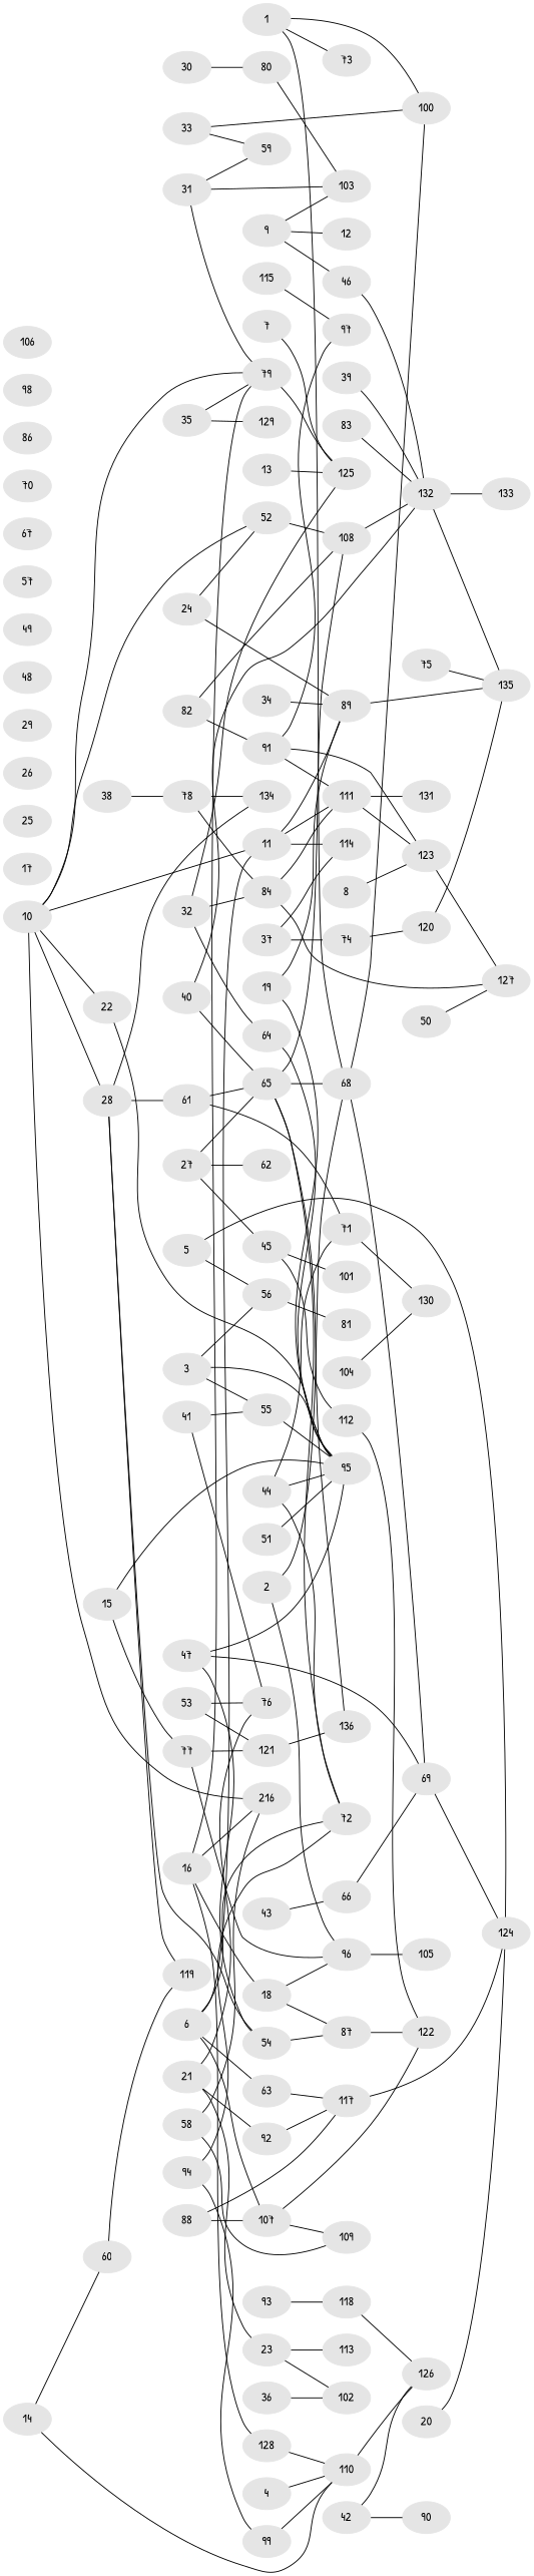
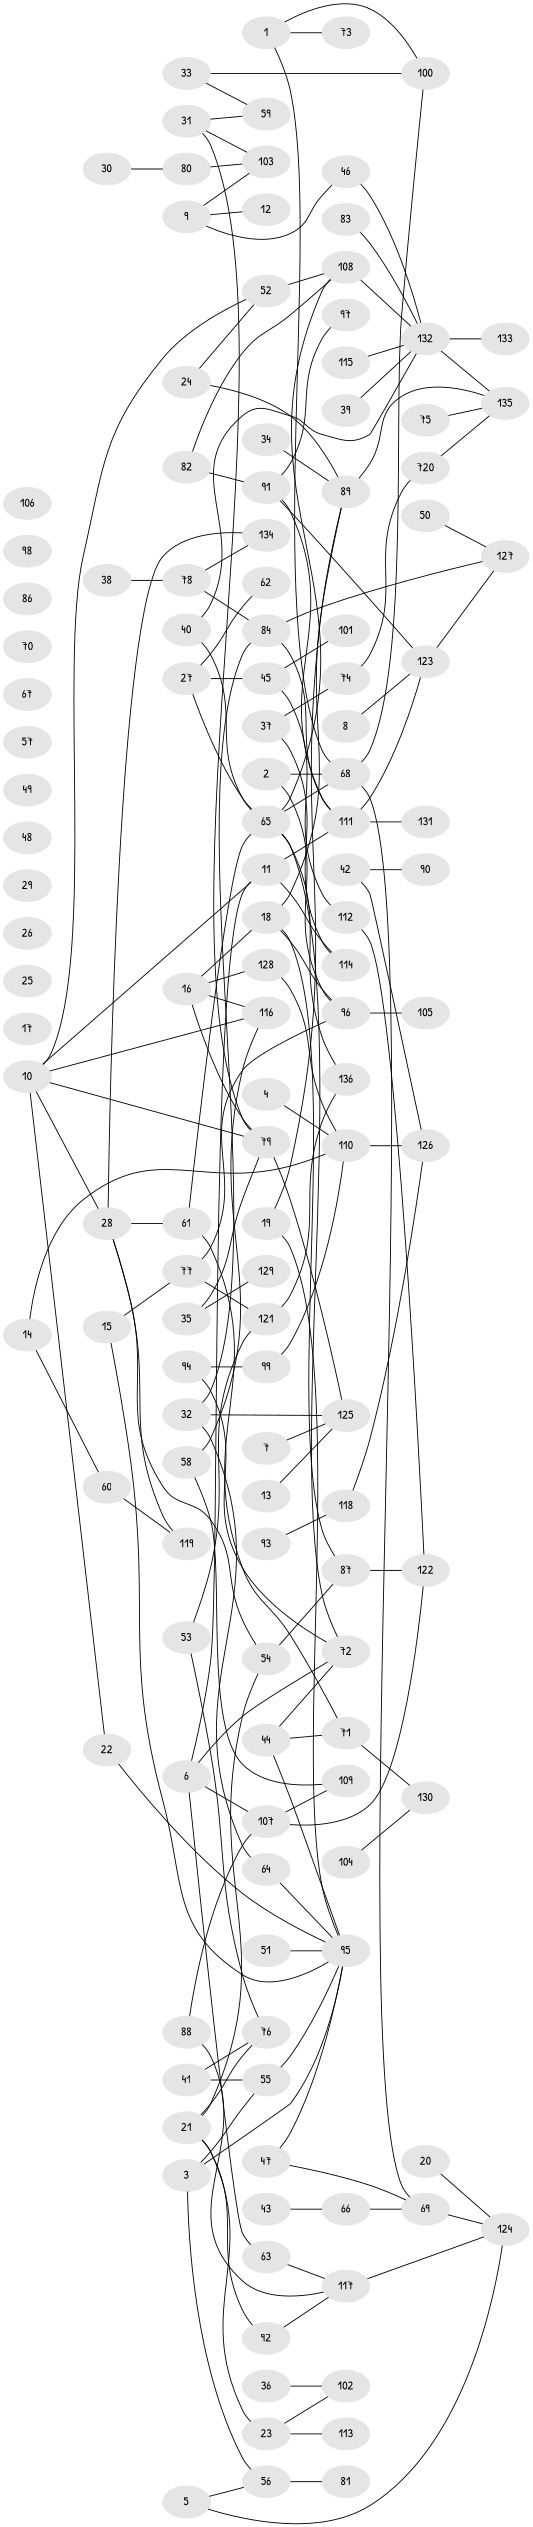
  graph {
    fontname="Patrick Hand"
    rankdir=LR
    node [color=gray90 fontname="Patrick Hand" style=filled]
    edge [fontname="Patrick Hand"]
    1
    68
    73
    100
    69
    2
    96
    105
    3
    55
    56
    95
    81
    4
    110
    126
    5
    124
    6
    11
    63
    72
    107
    111
    114
    117
    109
    122
    7
    125
    8
    123
    127
    9
    12
    46
    103
    132
    10
    22
    28
    52
    79
-   116 [label=216]
+   116
    54
    61
    119
    134
    108
    131
    13
    14
    60
    15
    77
    121
    16
    18
    128
    87
    89
    17
    135
    19
    20
    21
    23
    76
    92
    102
    113
    24
    25
    26
    27
    45
    62
    65
    101
    112
    136
    71
    29
    30
    80
    31
    59
    32
    64
    84
    33
    34
    35
    129
    36
    37
    74
-   120
+   120 [label=720]
    38
    78
    39
    133
    40
    41
    42
    90
    43
    66
    44
    130
    47
    48
    49
    50
    51
    53
    57
    58
    67
    70
    75
    82
    91
    97
    83
    86
    88
    93
    118
    94
    99
    98
    104
    106
    115
    1 -- 68
    1 -- 73
    1 -- 100
    68 -- 100
    68 -- 69
    69 -- 124
    2 -- 68
    2 -- 96
    96 -- 105
    3 -- 55
    3 -- 56
    3 -- 95
    55 -- 95
    56 -- 81
    4 -- 110
    110 -- 126
    5 -- 56
    5 -- 124
    6 -- 11
    6 -- 63
    6 -- 72
    6 -- 107
    11 -- 111
    11 -- 114
    63 -- 117
    107 -- 109
    107 -- 122
    111 -- 123
    111 -- 131
    117 -- 124
    7 -- 125
    8 -- 123
    123 -- 127
    9 -- 12
    9 -- 46
    9 -- 103
    46 -- 132
    132 -- 135
    132 -- 133
    10 -- 11
    10 -- 22
    10 -- 28
    10 -- 52
    10 -- 79
    10 -- 116
    22 -- 95
    28 -- 54
    28 -- 61
    28 -- 119
    28 -- 134
    52 -- 108
    79 -- 125
    54 -- 87
    61 -- 65
    61 -- 71
    108 -- 132
    13 -- 125
    14 -- 110
    14 -- 60
    60 -- 119
    15 -- 95
    15 -- 77
    77 -- 96
    77 -- 121
    121 -- 136
    16 -- 79
    16 -- 116
    16 -- 18
    16 -- 128
    18 -- 96
    18 -- 87
-   11 -- 89
+   18 -- 89
    128 -- 110
    87 -- 122
    89 -- 135
    19 -- 95
    19 -- 89
    20 -- 124
-   47 -- 54
+   21 -- 54
    21 -- 23
    21 -- 76
    21 -- 92
    23 -- 102
    23 -- 113
    92 -- 117
    24 -- 52
    24 -- 89
    27 -- 45
    27 -- 62
    27 -- 65
    45 -- 101
    45 -- 112
    65 -- 68
    65 -- 72
    65 -- 108
    65 -- 136
    112 -- 122
    71 -- 130
    30 -- 80
    80 -- 103
    31 -- 103
    31 -- 79
    31 -- 59
    32 -- 125
    32 -- 64
    32 -- 84
    64 -- 95
    84 -- 111
    84 -- 127
    33 -- 100
    33 -- 59
    34 -- 89
    35 -- 79
    35 -- 129
    36 -- 102
    37 -- 114
    37 -- 74
    74 -- 120
    120 -- 135
    38 -- 78
    78 -- 134
    78 -- 84
    39 -- 132
    40 -- 132
    40 -- 65
    41 -- 55
    41 -- 76
    42 -- 126
    42 -- 90
    43 -- 66
    66 -- 69
    44 -- 95
    44 -- 72
    44 -- 71
    47 -- 69
    47 -- 95
    50 -- 127
    51 -- 95
    53 -- 121
    53 -- 76
    58 -- 109
    58 -- 116
    75 -- 135
    82 -- 108
    82 -- 91
    91 -- 111
    91 -- 123
    91 -- 97
    83 -- 132
    88 -- 107
    88 -- 117
    93 -- 118
    118 -- 126
    94 -- 72
    94 -- 99
    99 -- 110
    104 -- 130
-   115 -- 97
+   115 -- 132
  }
